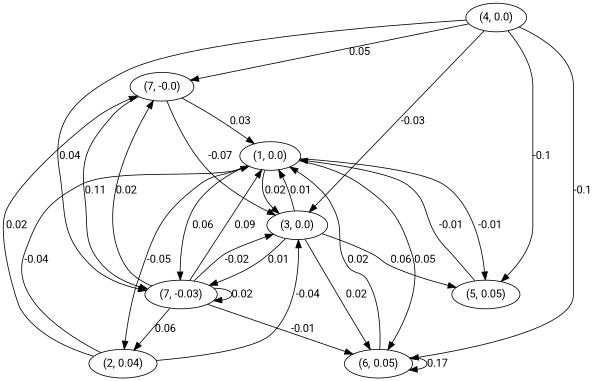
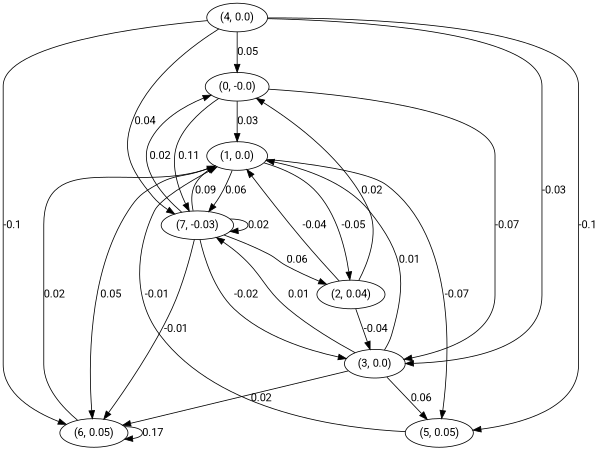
  digraph {
    fontname=Roboto
    node [fontname=Roboto]
    edge [fontname=Roboto]
-   n1 [label="(7, -0.0)"]
+   n1 [label="(0, -0.0)"]
    n2 [label="(1, 0.0)"]
    n3 [label="(3, 0.0)"]
    n4 [label="(7, -0.03)"]
    n5 [label="(2, 0.04)"]
    n6 [label="(5, 0.05)"]
    n7 [label="(6, 0.05)"]
    n8 [label="(4, 0.0)"]
    n1 -> n2 [label=0.03]
    n1 -> n3 [label=-0.07]
    n1 -> n4 [label=0.11]
-   n2 -> n3 [label=0.02]
    n2 -> n4 [label=0.06]
    n2 -> n5 [label=-0.05]
-   n2 -> n6 [label=-0.01]
+   n2 -> n6 [label=-0.07]
    n2 -> n7 [label=0.05]
    n3 -> n2 [label=0.01]
    n3 -> n4 [label=0.01]
    n3 -> n6 [label=0.06]
    n3 -> n7 [label=0.02]
    n4 -> n1 [label=0.02]
    n4 -> n2 [label=0.09]
    n4 -> n3 [label=-0.02]
    n4 -> n4 [label=0.02]
    n4 -> n5 [label=0.06]
    n4 -> n7 [label=-0.01]
    n5 -> n1 [label=0.02]
    n5 -> n2 [label=-0.04]
    n5 -> n3 [label=-0.04]
    n6 -> n2 [label=-0.01]
    n7 -> n2 [label=0.02]
    n7 -> n7 [label=0.17]
    n8 -> n1 [label=0.05]
    n8 -> n3 [label=-0.03]
    n8 -> n4 [label=0.04]
    n8 -> n6 [label=-0.1]
    n8 -> n7 [label=-0.1]
  }
